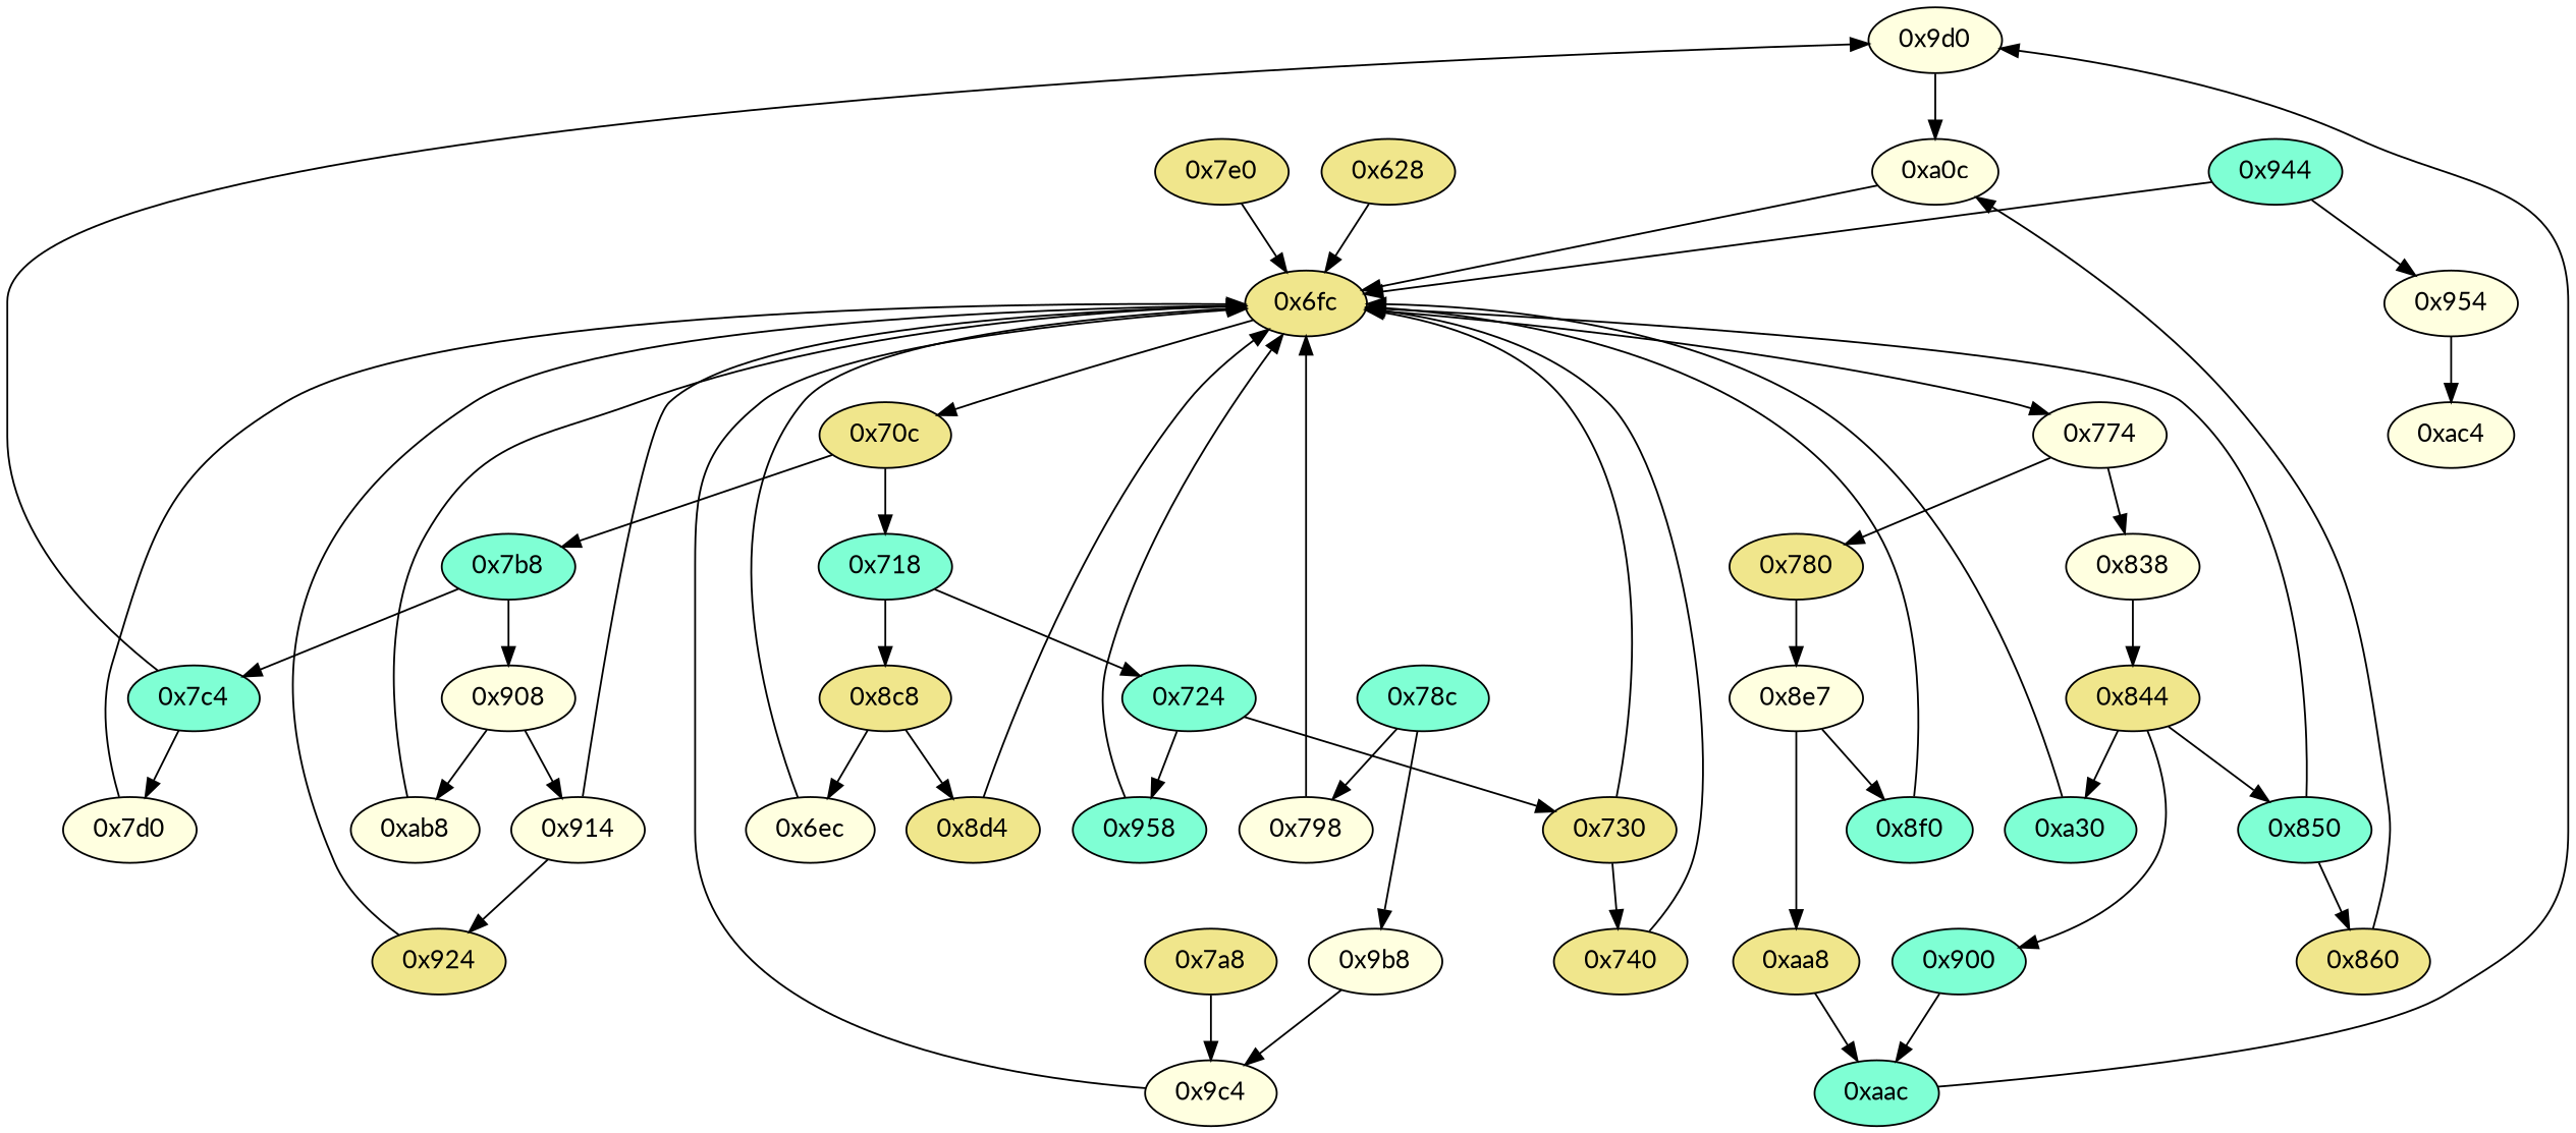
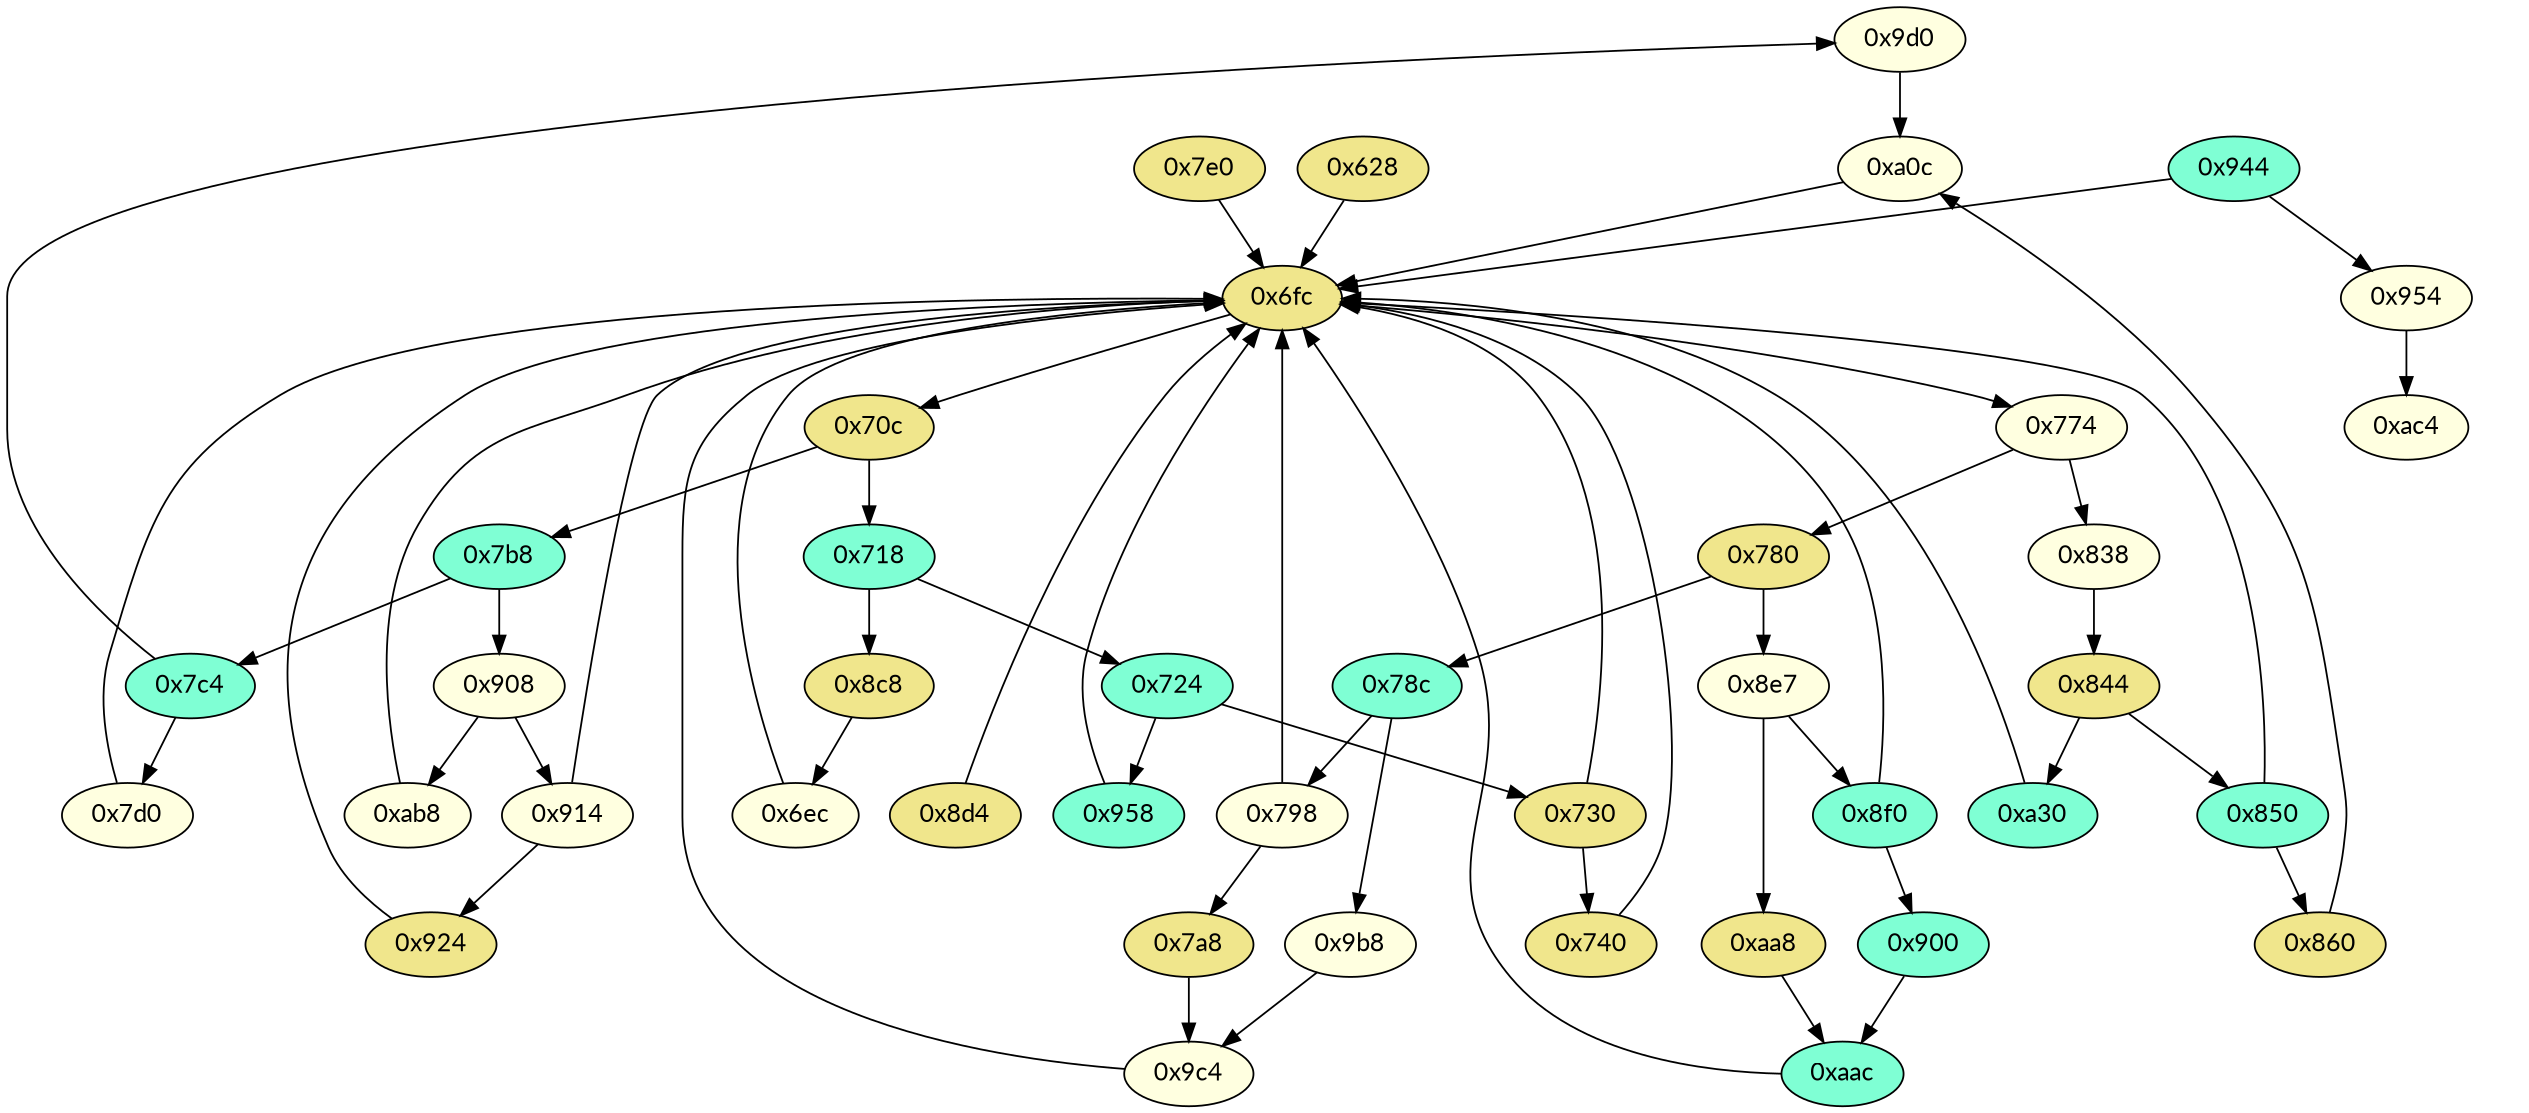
  strict digraph {
    fontname=Lato
    node [fillcolor=lightyellow fontname=Lato opcode="[u'ldr', u'cmp', u'b']" style=filled]
    edge [fontname=Lato]
    "0x9d0" [opcode="[u'ldr', u'bl', u'ldr', u'ldr', u'ldr', u'sub', u'mul', u'eor', u'and', u'ldr', u'ldr', u'mov', u'mov', u'cmp', u'mov']"]
    "0xa0c" [opcode="[u'cmp', u'mov', u'mov', u'cmp', u'mov', u'mov', u'teq', u'mov', u'b']"]
    "0x6fc" [fillcolor=khaki opcode="[u'mov', u'ldr', u'cmp', u'b']"]
    "0x70c" [fillcolor=khaki]
    "0x774"
    "0x718" [fillcolor=aquamarine]
    "0x7b8" [fillcolor=aquamarine]
    "0x780" [fillcolor=khaki]
    "0x838"
    "0x8c8" [fillcolor=khaki]
    "0x724" [fillcolor=aquamarine]
    "0x7c4" [fillcolor=aquamarine]
    "0x908"
    "0x78c" [fillcolor=aquamarine]
    n15 [label="0x8e7"]
    "0x844" [fillcolor=khaki]
    "0xab8" [opcode="[u'ldr', u'mov', u'b']"]
    "0x8f0" [fillcolor=aquamarine opcode="[u'ldr', u'cmp', u'mov', u'b']"]
    "0x900" [fillcolor=aquamarine opcode="[u'ldr', u'b']"]
    "0xaac" [fillcolor=aquamarine opcode="[u'bl', u'ldr', u'b']"]
    "0x9b8" [opcode="[u'ldrb', u'ldr', u'ldr']"]
    "0x798" [opcode="[u'ldr', u'cmp', u'mov', u'b']"]
    "0xaa8" [fillcolor=khaki opcode="[u'ldr']"]
    "0x9c4" [opcode="[u'cmp', u'mov', u'b']"]
    "0x7a8" [fillcolor=khaki opcode="[u'ldrb', u'ldr', u'ldr', u'b']"]
    "0x7e0" [fillcolor=khaki opcode="[u'ldr', u'ldr', u'rsb', u'mvn', u'mul', u'mvn', u'ldr', u'orr', u'mov', u'cmn', u'mov', u'ldr', u'cmp', u'mov', u'mov', u'mov', u'cmn', u'mov', u'mov', u'teq', u'mov', u'b']"]
    "0x944" [fillcolor=aquamarine opcode="[u'ldr', u'cmp', u'mov', u'b']"]
    "0x954" [opcode="[u'b']"]
    "0xac4" [opcode="[u'mov', u'sub', u'pop']"]
    "0x860" [fillcolor=khaki opcode="[u'ldr', u'ldr', u'ldr', u'ldrb', u'str', u'ldr', u'cmp', u'mov', u'mov', u'strb', u'ldr', u'ldr', u'ldr', u'add', u'sub', u'sub', u'mul', u'eor', u'and', u'ldr', u'ldr', u'mov', u'mov', u'cmp', u'mov', u'b']"]
    "0x7d0" [opcode="[u'ldr', u'cmp', u'mov', u'b']"]
    "0x8d4" [fillcolor=khaki opcode="[u'ldr', u'bl', u'mov', u'b']"]
    "0x924" [fillcolor=khaki opcode="[u'ldr', u'bl', u'mov', u'b']"]
    "0x914" [opcode="[u'ldr', u'cmp', u'mov', u'b']"]
    "0x6ec" [opcode="[u'ldr', u'cmp', u'mov', u'ldr']"]
    "0x730" [fillcolor=khaki opcode="[u'ldr', u'cmp', u'mov', u'b']"]
    "0x958" [fillcolor=aquamarine opcode="[u'ldr', u'ldr', u'ldr', u'sub', u'sub', u'add', u'mul', u'mvn', u'ldr', u'orr', u'mov', u'cmn', u'mov', u'ldr', u'cmp', u'mov', u'mov', u'mov', u'cmn', u'mov', u'mov', u'teq', u'mov', u'b']"]
    "0x740" [fillcolor=khaki opcode="[u'ldrb', u'ldrb', u'ldr', u'eor', u'tst', u'mov', u'mov', u'cmp', u'mov', u'mov', u'cmp', u'mov', u'b']"]
    "0xa30" [fillcolor=aquamarine opcode="[u'ldr', u'mvn', u'mov', u'cmp', u'mov', u'mov', u'strb', u'ldr', u'ldr', u'ldr', u'ldr', u'cmp', u'mov', u'sub', u'mul', u'mvn', u'mov', u'orr', u'ldr', u'cmn', u'mov', u'teq', u'mov', u'mvn', u'mov', u'cmn', u'mov', u'cmp', u'mov', u'b']"]
    "0x850" [fillcolor=aquamarine opcode="[u'ldr', u'cmp', u'mov', u'b']"]
    "0x628" [fillcolor=khaki opcode="[u'push', u'add', u'sub', u'ldr', u'str', u'mvn', u'ldr', u'rsb', u'mvn', u'mul', u'mov', u'mvn', u'ldr', u'orr', u'cmn', u'mov', u'mov', u'ldr', u'strb', u'cmp', u'mov', u'strb', u'ldr', u'ldr', u'ldr', u'ldr', u'ldr', u'ldr', u'ldr', u'str', u'ldr', u'ldr', u'str', u'ldr', u'add', u'str', u'ldr', u'add', u'str', u'ldr', u'add', u'str', u'ldr', u'add', u'str', u'ldr', u'add', u'str', u'b']"]
    "0x9d0" -> "0xa0c"
    "0xa0c" -> "0x6fc"
    "0x6fc" -> "0x70c"
    "0x6fc" -> "0x774"
    "0x70c" -> "0x718"
    "0x70c" -> "0x7b8"
    "0x774" -> "0x780"
    "0x774" -> "0x838"
    "0x718" -> "0x8c8"
    "0x718" -> "0x724"
    "0x7b8" -> "0x7c4"
    "0x7b8" -> "0x908"
+   "0x780" -> "0x78c"
    "0x780" -> n15
    "0x838" -> "0x844"
-   "0x8c8" -> "0x8d4"
    "0x8c8" -> "0x6ec"
    "0x724" -> "0x730"
    "0x724" -> "0x958"
    "0x7c4" -> "0x9d0"
    "0x7c4" -> "0x7d0"
    "0x908" -> "0xab8"
    "0x908" -> "0x914"
    "0x78c" -> "0x9b8"
    "0x78c" -> "0x798"
    n15 -> "0x8f0"
    n15 -> "0xaa8"
    "0x844" -> "0xa30"
    "0x844" -> "0x850"
    "0xab8" -> "0x6fc"
    "0x8f0" -> "0x6fc"
-   "0x844" -> "0x900"
+   "0x8f0" -> "0x900"
    "0x900" -> "0xaac"
-   "0xaac" -> "0x9d0"
+   "0xaac" -> "0x6fc"
    "0x9b8" -> "0x9c4"
    "0x798" -> "0x6fc"
+   "0x798" -> "0x7a8"
    "0xaa8" -> "0xaac"
    "0x9c4" -> "0x6fc"
    "0x7a8" -> "0x9c4"
    "0x7e0" -> "0x6fc"
    "0x944" -> "0x6fc"
    "0x944" -> "0x954"
    "0x954" -> "0xac4"
    "0x860" -> "0xa0c"
    "0x7d0" -> "0x6fc"
    "0x8d4" -> "0x6fc"
    "0x924" -> "0x6fc"
    "0x914" -> "0x6fc"
    "0x914" -> "0x924"
    "0x6ec" -> "0x6fc"
    "0x730" -> "0x6fc"
    "0x730" -> "0x740"
    "0x958" -> "0x6fc"
    "0x740" -> "0x6fc"
    "0xa30" -> "0x6fc"
    "0x850" -> "0x6fc"
    "0x850" -> "0x860"
    "0x628" -> "0x6fc"
  }
